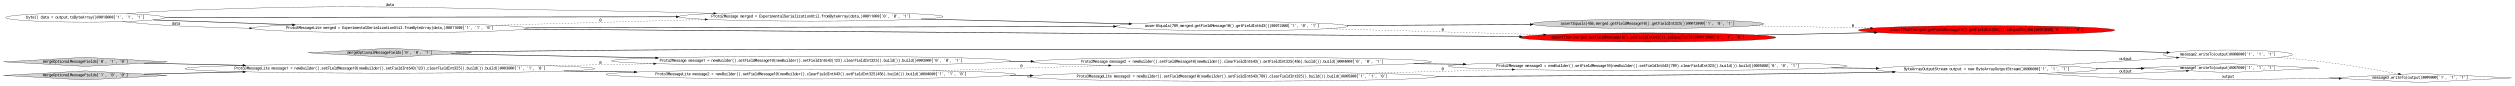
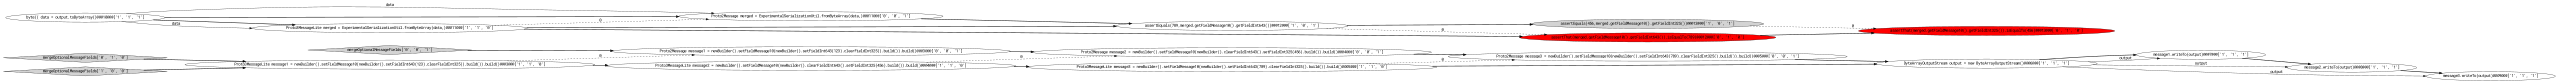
  digraph {
    fontname="Roboto Mono"
    rankdir=LR
    node [fillcolor=white fontname="Roboto Mono" shape=ellipse style=filled]
    edge [fontname="Roboto Mono" style=bold]
    n1 [label="Proto3MessageLite message3 = newBuilder().setFieldMessage10(newBuilder().setFieldInt643(789).clearFieldInt325().build()).build()@@@5@@@['1', '1', '0']"]
    n2 [label="ByteArrayOutputStream output = new ByteArrayOutputStream()@@@6@@@['1', '1', '1']"]
    n3 [label="Proto2Message message3 = newBuilder().setFieldMessage10(newBuilder().setFieldInt643(789).clearFieldInt325().build()).build()@@@5@@@['0', '0', '1']"]
-   n4 [label="message1.writeTo(output)@@@7@@@['1', '1', '1']" shape=diamond]
+   n4 [label="message1.writeTo(output)@@@7@@@['1', '1', '1']"]
    n5 [label="message2.writeTo(output)@@@8@@@['1', '1', '1']"]
-   n6 [label="message3.writeTo(output)@@@9@@@['1', '1', '1']" shape=diamond]
+   n6 [label="message3.writeTo(output)@@@9@@@['1', '1', '1']"]
    n7 [label="Proto2Message message2 = newBuilder().setFieldMessage10(newBuilder().clearFieldInt643().setFieldInt325(456).build()).build()@@@4@@@['0', '0', '1']"]
    n8 [fillcolor=lightgray label="mergeOptionalMessageFields['0', '0', '1']" shape=diamond]
    n9 [label="Proto2Message message1 = newBuilder().setFieldMessage10(newBuilder().setFieldInt643(123).clearFieldInt325().build()).build()@@@3@@@['0', '0', '1']"]
    n10 [label="Proto3MessageLite merged = ExperimentalSerializationUtil.fromByteArray(data,)@@@11@@@['1', '1', '0']"]
    n11 [label="Proto2Message merged = ExperimentalSerializationUtil.fromByteArray(data,)@@@11@@@['0', '0', '1']"]
    n12 [label="assertEquals(789,merged.getFieldMessage10().getFieldInt643())@@@12@@@['1', '0', '1']"]
    n13 [fillcolor=red label="assertThat(merged.getFieldMessage10().getFieldInt643()).isEqualTo(789)@@@12@@@['0', '1', '0']"]
    n14 [fillcolor=lightgray label="assertEquals(456,merged.getFieldMessage10().getFieldInt325())@@@13@@@['1', '0', '1']"]
    n15 [fillcolor=red label="assertThat(merged.getFieldMessage10().getFieldInt325()).isEqualTo(456)@@@13@@@['0', '1', '0']"]
    n16 [fillcolor=lightgray label="mergeOptionalMessageFields['0', '1', '0']" shape=diamond]
    n17 [label="Proto3MessageLite message1 = newBuilder().setFieldMessage10(newBuilder().setFieldInt643(123).clearFieldInt325().build()).build()@@@3@@@['1', '1', '0']"]
    n18 [label="Proto3MessageLite message2 = newBuilder().setFieldMessage10(newBuilder().clearFieldInt643().setFieldInt325(456).build()).build()@@@4@@@['1', '1', '0']"]
    n19 [label="byte(( data = output.toByteArray()@@@10@@@['1', '1', '1']"]
    n20 [fillcolor=lightgray label="mergeOptionalMessageFields['1', '0', '0']" shape=diamond]
    n1 -> n2
    n1 -> n3 [label=0 style=dashed]
    n2 -> n4
    n2 -> n4 [label=output style=solid]
    n2 -> n5 [label=output style=solid]
    n2 -> n6 [label=output style=solid]
    n3 -> n2
-   n8 -> n5
-   n5 -> n6 [style=dashed]
+   n4 -> n5
+   n5 -> n6
    n7 -> n3
    n8 -> n9
    n9 -> n7
    n10 -> n11 [label=0 style=dashed]
    n10 -> n12
    n10 -> n13
    n11 -> n12
    n12 -> n13 [label=0 style=dashed]
    n12 -> n14
    n13 -> n15
    n14 -> n15 [label=0 style=dashed]
    n16 -> n17
    n17 -> n9 [label=0 style=dashed]
    n17 -> n18
    n18 -> n1
    n18 -> n7 [label=0 style=dashed]
    n19 -> n10
    n19 -> n10 [label=data style=solid]
    n19 -> n11 [label=data style=solid]
    n19 -> n11
    n20 -> n17
  }
